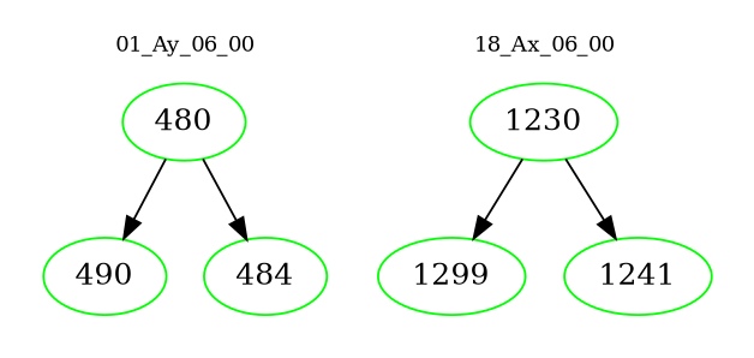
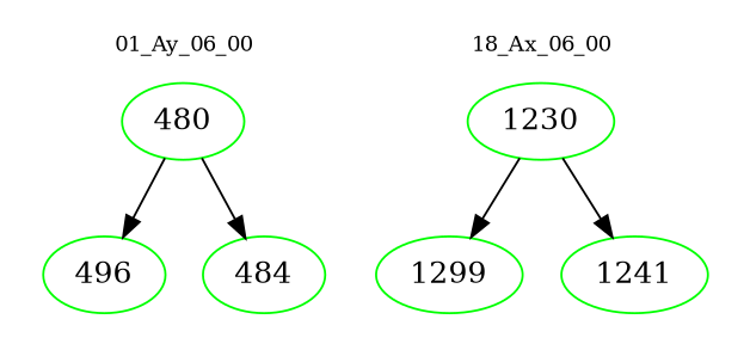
  digraph {
    node [color=green]
    edge [color=black]
    n1 [label=480]
-   n2 [label=490]
+   n2 [label=496]
    n3 [label=484]
    n4 [label=1230]
    n5 [label=1299]
    n6 [label=1241]
    subgraph cluster_1 {
      color=white
      fontsize=10
      label="01_Ay_06_00"
      n1
      n2
      n3
    }
    subgraph cluster_2 {
      color=white
      fontsize=10
      label="18_Ax_06_00"
      n4
      n5
      n6
    }
    n1 -> n2
    n1 -> n3
    n4 -> n5
    n4 -> n6
  }
